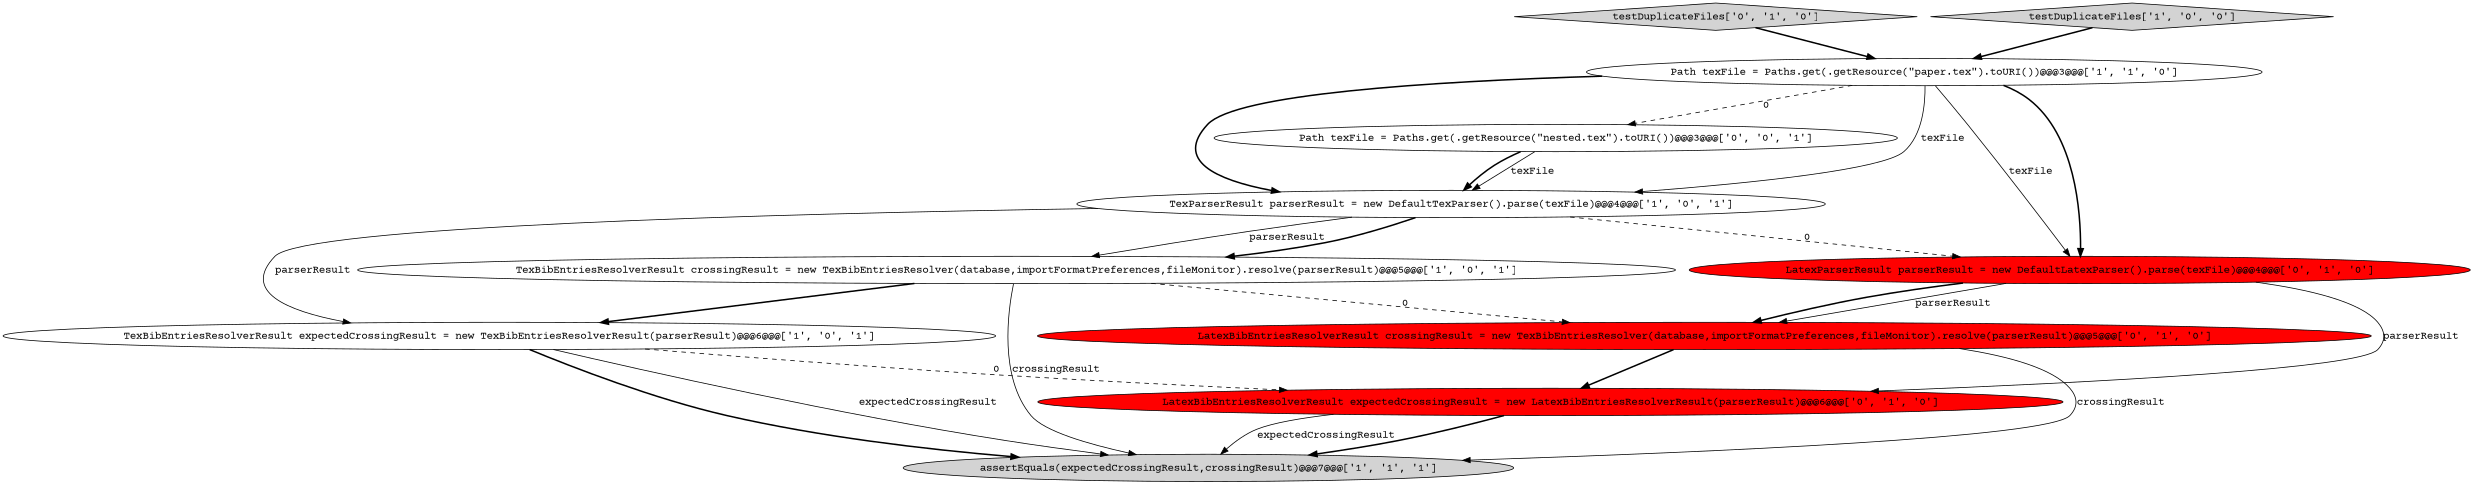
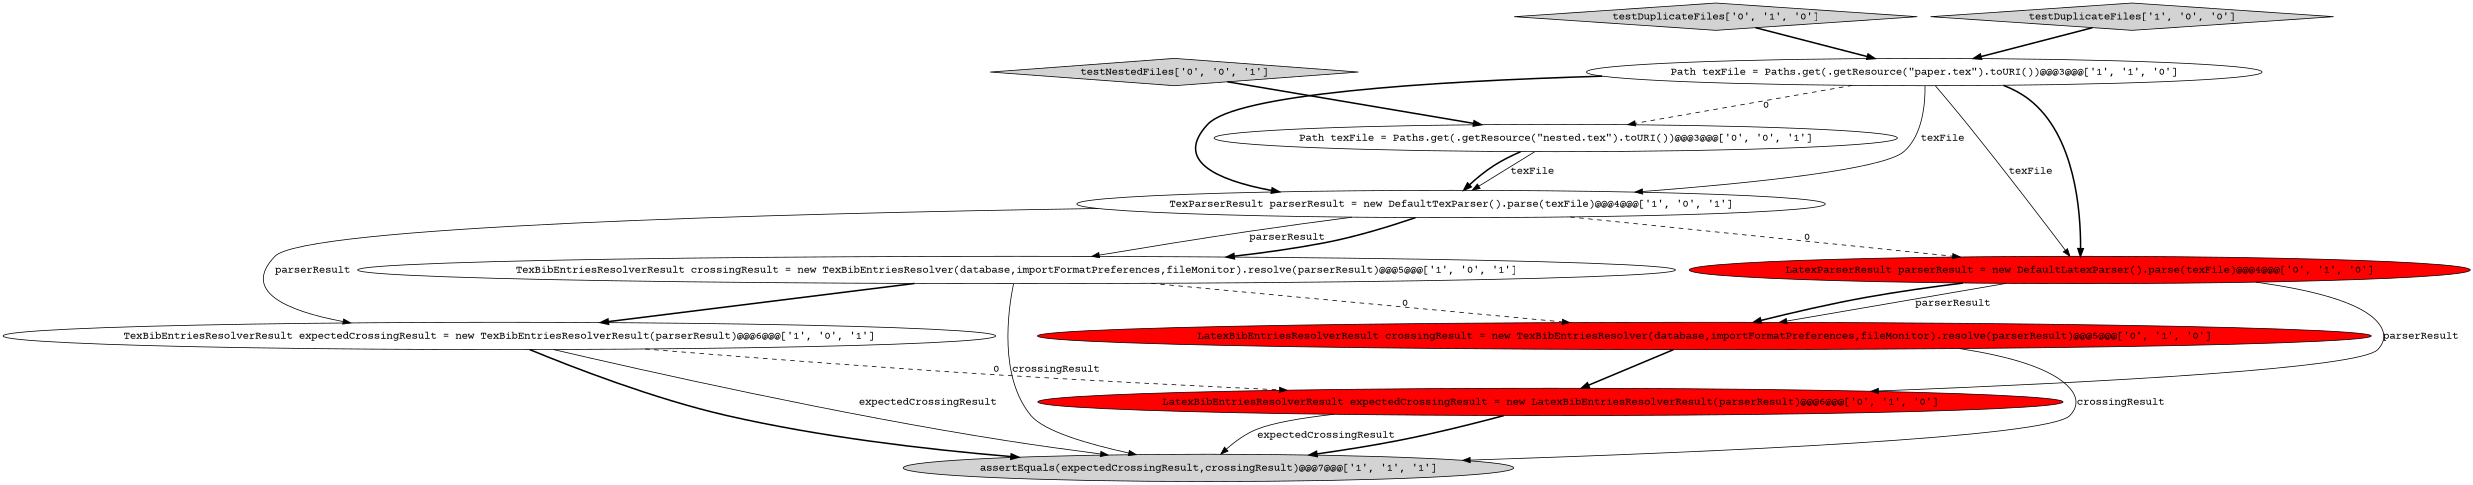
  digraph {
    fontname="Courier Prime"
    node [fillcolor=white shape=ellipse style=filled fontname="Courier Prime"]
    edge [style=bold fontname="Courier Prime"]
    n1 [fillcolor=lightgray label="testDuplicateFiles['0', '1', '0']" shape=diamond]
    n2 [label="Path texFile = Paths.get(.getResource(\"paper.tex\").toURI())@@@3@@@['1', '1', '0']"]
    n3 [fillcolor=red label="LatexBibEntriesResolverResult expectedCrossingResult = new LatexBibEntriesResolverResult(parserResult)@@@6@@@['0', '1', '0']"]
    n4 [fillcolor=lightgray label="assertEquals(expectedCrossingResult,crossingResult)@@@7@@@['1', '1', '1']"]
    n5 [fillcolor=red label="LatexBibEntriesResolverResult crossingResult = new TexBibEntriesResolver(database,importFormatPreferences,fileMonitor).resolve(parserResult)@@@5@@@['0', '1', '0']"]
    n6 [label="TexParserResult parserResult = new DefaultTexParser().parse(texFile)@@@4@@@['1', '0', '1']"]
    n7 [label="TexBibEntriesResolverResult expectedCrossingResult = new TexBibEntriesResolverResult(parserResult)@@@6@@@['1', '0', '1']"]
    n8 [fillcolor=red label="LatexParserResult parserResult = new DefaultLatexParser().parse(texFile)@@@4@@@['0', '1', '0']"]
    n9 [label="TexBibEntriesResolverResult crossingResult = new TexBibEntriesResolver(database,importFormatPreferences,fileMonitor).resolve(parserResult)@@@5@@@['1', '0', '1']"]
    n10 [label="Path texFile = Paths.get(.getResource(\"nested.tex\").toURI())@@@3@@@['0', '0', '1']"]
    n11 [fillcolor=lightgray label="testDuplicateFiles['1', '0', '0']" shape=diamond]
+   n12 [fillcolor=lightgray label="testNestedFiles['0', '0', '1']" shape=diamond]
    n1 -> n2
    n2 -> n6 [label=texFile style=solid]
    n2 -> n6
    n2 -> n8
    n2 -> n8 [label=texFile style=solid]
    n2 -> n10 [label=0 style=dashed]
    n3 -> n4
    n3 -> n4 [label=expectedCrossingResult style=solid]
    n5 -> n3
    n5 -> n4 [label=crossingResult style=solid]
    n6 -> n7 [label=parserResult style=solid]
    n6 -> n8 [label=0 style=dashed]
    n6 -> n9 [label=parserResult style=solid]
    n6 -> n9
    n7 -> n3 [label=0 style=dashed]
    n7 -> n4 [label=expectedCrossingResult style=solid]
    n7 -> n4
    n8 -> n3 [label=parserResult style=solid]
    n8 -> n5 [label=parserResult style=solid]
    n8 -> n5
    n9 -> n4 [label=crossingResult style=solid]
    n9 -> n5 [label=0 style=dashed]
    n9 -> n7
    n10 -> n6 [label=texFile style=solid]
    n10 -> n6
    n11 -> n2
+   n12 -> n10
  }
